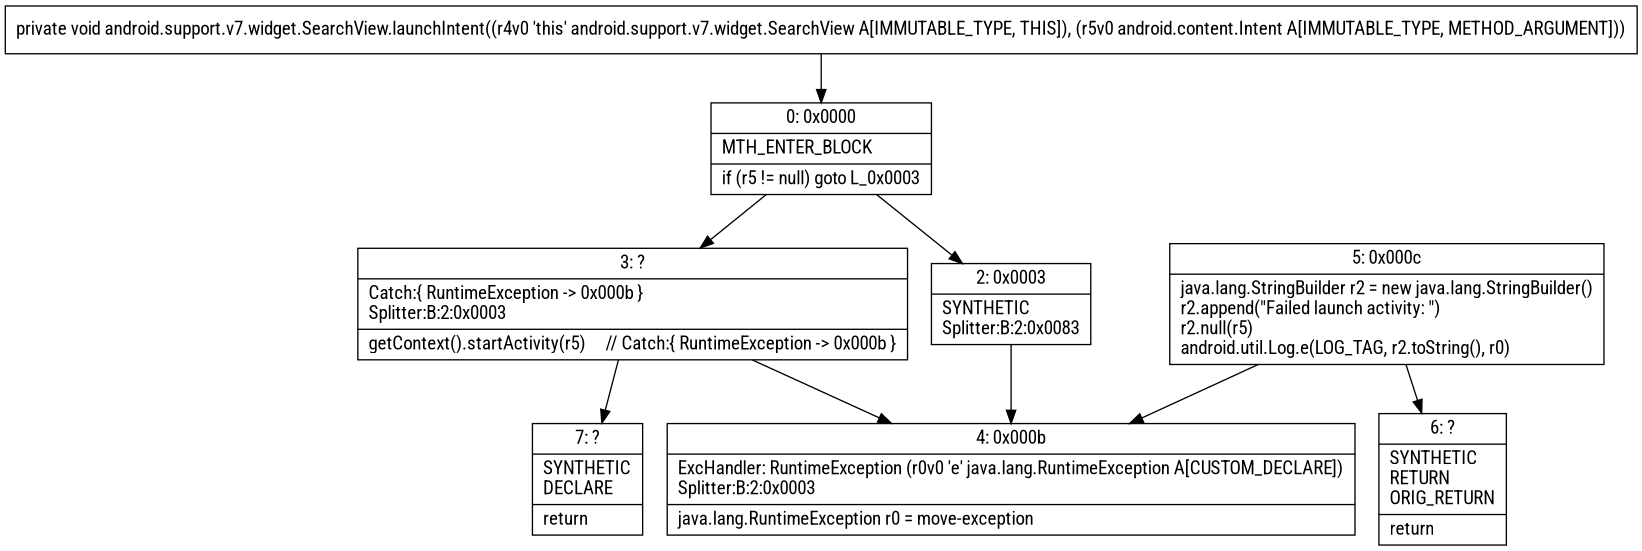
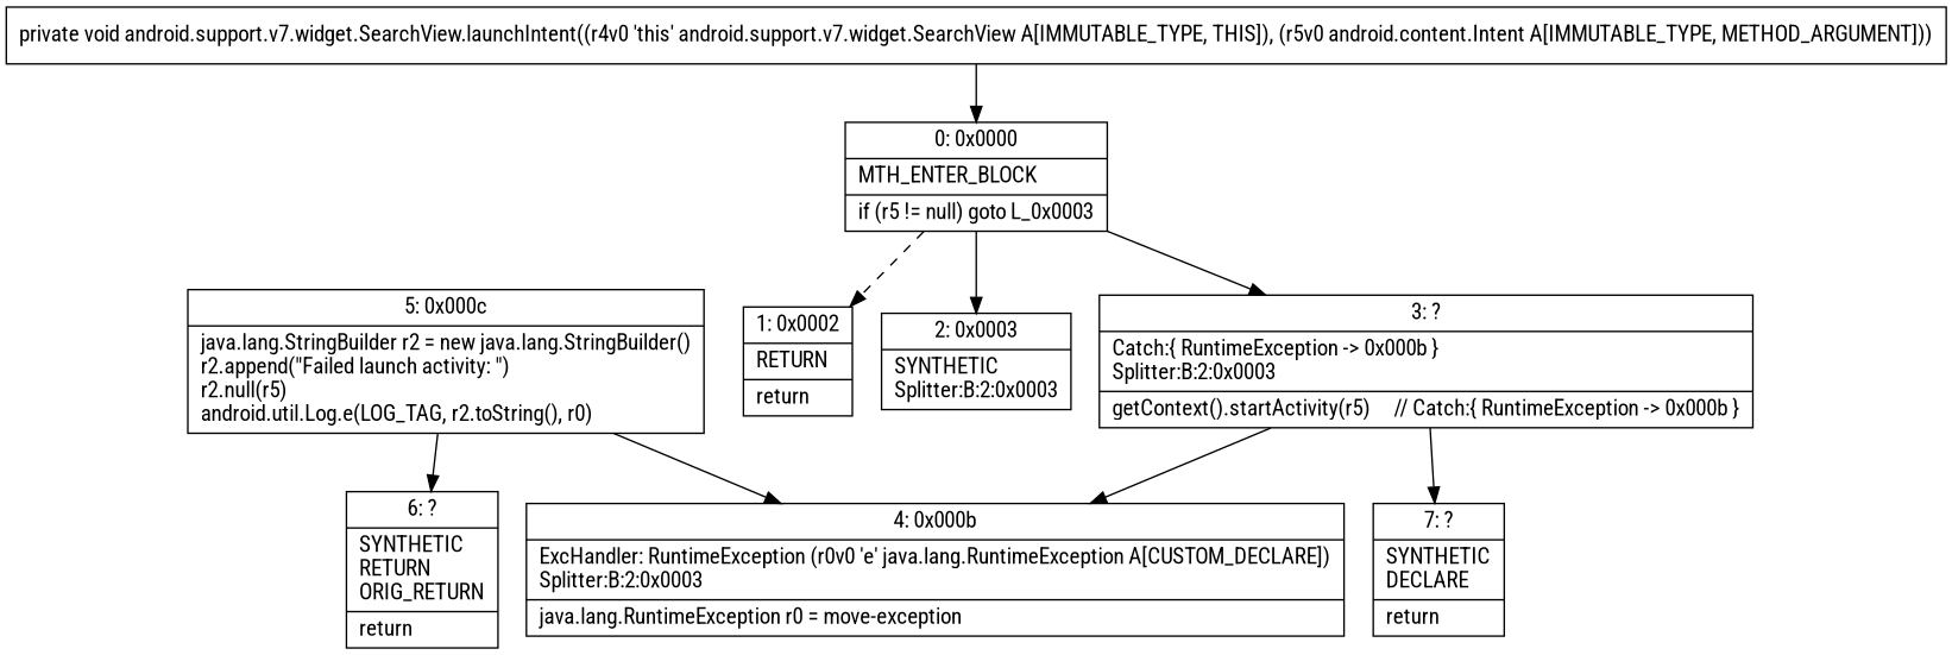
  digraph {
    fontname="Roboto Condensed"
    node [fontname="Roboto Condensed" shape=record]
    edge [fontname="Roboto Condensed"]
    n1 [label="{0\:\ 0x0000|MTH_ENTER_BLOCK\l|if (r5 != null) goto L_0x0003\l}"]
-   n3 [label="{2\:\ 0x0003|SYNTHETIC\lSplitter:B:2:0x0083\l}"]
+   n2 [label="{1\:\ 0x0002|RETURN\l|return\l}"]
+   n3 [label="{2\:\ 0x0003|SYNTHETIC\lSplitter:B:2:0x0003\l}"]
    n4 [label="{3\:\ ?|Catch:\{ RuntimeException \-\> 0x000b \}\lSplitter:B:2:0x0003\l|getContext().startActivity(r5)     \/\/ Catch:\{ RuntimeException \-\> 0x000b \}\l}"]
    n5 [label="{4\:\ 0x000b|ExcHandler: RuntimeException (r0v0 'e' java.lang.RuntimeException A[CUSTOM_DECLARE])\lSplitter:B:2:0x0003\l|java.lang.RuntimeException r0 = move\-exception\l}"]
    n6 [label="{7\:\ ?|SYNTHETIC\lDECLARE\l|return\l}"]
    n7 [label="{5\:\ 0x000c|java.lang.StringBuilder r2 = new java.lang.StringBuilder()\lr2.append(\"Failed launch activity: \")\lr2.null(r5)\landroid.util.Log.e(LOG_TAG, r2.toString(), r0)\l}"]
    n8 [label="{6\:\ ?|SYNTHETIC\lRETURN\lORIG_RETURN\l|return\l}"]
    n9 [label="{private void android.support.v7.widget.SearchView.launchIntent((r4v0 'this' android.support.v7.widget.SearchView A[IMMUTABLE_TYPE, THIS]), (r5v0 android.content.Intent A[IMMUTABLE_TYPE, METHOD_ARGUMENT])) }"]
+   n1 -> n2 [style=dashed]
    n1 -> n3
    n1 -> n4
-   n3 -> n5
    n4 -> n5
    n4 -> n6
    n7 -> n5
    n7 -> n8
    n9 -> n1
  }
